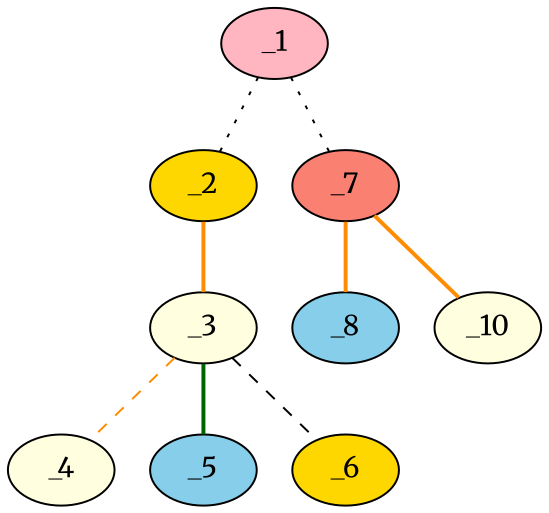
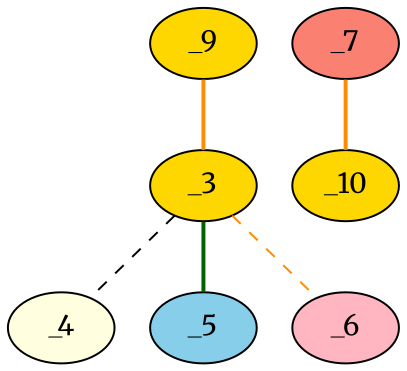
  graph {
    fontname=Merriweather
    node [charge=0 chem=1 fillcolor=lightpink fontname=Merriweather style=filled symbol="C  " y=-0.25]
    edge [color=black fontname=Merriweather style=bold valence=1]
-   _1 [chem=5 symbol="S  " x=4.5981]
-   _2 [chem=5 fillcolor=gold symbol="S  " x=3.7321 y=0.25]
+   _2 [chem=5 fillcolor=gold symbol="S  " x=3.7321 y=0.25 label=_9]
    _7 [fillcolor=salmon x=5.4641 y=0.25]
-   _3 [fillcolor=lightyellow x=2.866]
-   _8 [fillcolor=skyblue x=6.3301 y=0.75]
-   _10 [fillcolor=lightyellow x=5.9641 y=-0.616]
+   _3 [fillcolor=gold x=2.866]
+   _10 [fillcolor=gold x=5.9641 y=-0.616]
    _4 [fillcolor=lightyellow x=2 y=-0.75]
    _5 [fillcolor=skyblue x=3.366 y=-1.116]
-   _6 [fillcolor=gold x=2.366 y=0.616]
-   _1 -- _2 [style=dotted]
-   _1 -- _7 [style=dotted]
+   _6 [x=2.366 y=0.616]
    _2 -- _3 [color=darkorange]
-   _7 -- _8 [color=darkorange]
    _7 -- _10 [color=darkorange]
-   _3 -- _4 [color=darkorange style=dashed]
+   _3 -- _4 [style=dashed]
    _3 -- _5 [color=darkgreen]
-   _3 -- _6 [style=dashed]
+   _3 -- _6 [color=darkorange style=dashed]
  }
